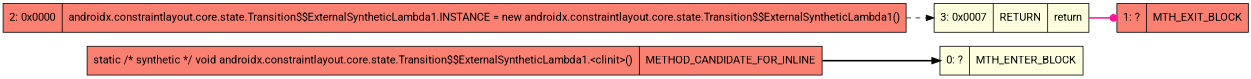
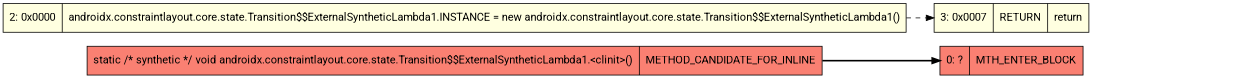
  digraph {
    fontname=Roboto
    rankdir=LR
    node [fillcolor=salmon fontname=Roboto shape=record style=filled]
    edge [arrowhead=normal color=black fontname=Roboto style=bold]
-   n1 [fillcolor=lightyellow label="{0\:\ ?|MTH_ENTER_BLOCK\l}"]
-   n2 [label="{2\:\ 0x0000|androidx.constraintlayout.core.state.Transition$$ExternalSyntheticLambda1.INSTANCE = new androidx.constraintlayout.core.state.Transition$$ExternalSyntheticLambda1()\l}"]
+   n1 [label="{0\:\ ?|MTH_ENTER_BLOCK\l}"]
+   n2 [fillcolor=lightyellow label="{2\:\ 0x0000|androidx.constraintlayout.core.state.Transition$$ExternalSyntheticLambda1.INSTANCE = new androidx.constraintlayout.core.state.Transition$$ExternalSyntheticLambda1()\l}"]
    n3 [fillcolor=lightyellow label="{3\:\ 0x0007|RETURN\l|return\l}"]
-   n4 [label="{1\:\ ?|MTH_EXIT_BLOCK\l}"]
    n5 [label="{static \/* synthetic *\/ void androidx.constraintlayout.core.state.Transition$$ExternalSyntheticLambda1.\<clinit\>()  | METHOD_CANDIDATE_FOR_INLINE\l}"]
    n2 -> n3 [style=dashed]
-   n3 -> n4 [arrowhead=dot color=deeppink]
    n5 -> n1
  }
